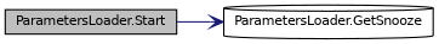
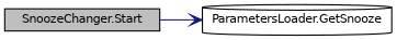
  digraph {
    rankdir=LR
    node [color=black fontname=Helvetica fontsize=10 style=filled]
-   n1 [fillcolor=grey75 fontcolor=black height=0.2 label="ParametersLoader.Start" shape=box width=0.4]
+   n1 [fillcolor=grey75 fontcolor=black height=0.2 label="SnoozeChanger.Start" shape=box width=0.4]
    n2 [fillcolor=white height=0.2 label="ParametersLoader.GetSnooze" shape=cylinder width=0.4]
    n1 -> n2 [color=midnightblue fontname=Helvetica fontsize=10 labelfontname=Helvetica labelfontsize=10 style=solid arrowhead=vee]
  }
